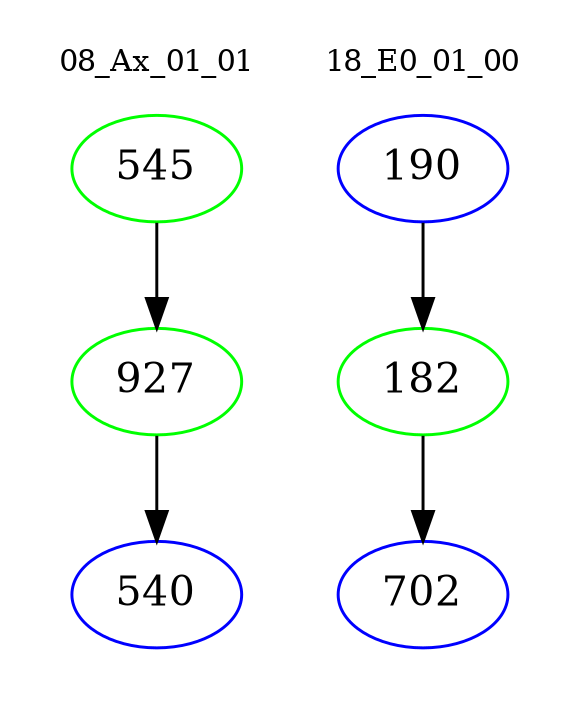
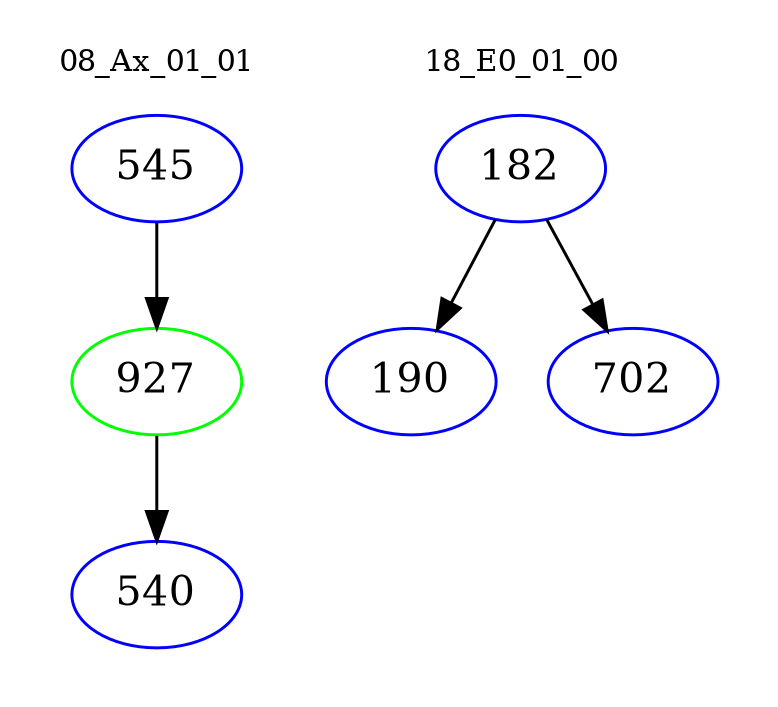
  digraph {
    node [color=blue]
    edge [color=black]
-   n1 [color=green label=545]
+   n1 [label=545]
    n2 [color=green label=927]
    n3 [label=540]
    n4 [label=190]
-   n5 [color=green label=182]
+   n5 [label=182]
    n6 [label=702]
    subgraph cluster_1 {
      color=white
      fontsize=10
      label="08_Ax_01_01"
      n1
      n2
      n3
    }
    subgraph cluster_2 {
      color=white
      fontsize=10
      label="18_E0_01_00"
      n4
      n5
      n6
    }
    n1 -> n2
    n2 -> n3
-   n4 -> n5
+   n5 -> n4
    n5 -> n6
  }
